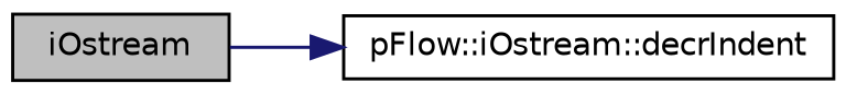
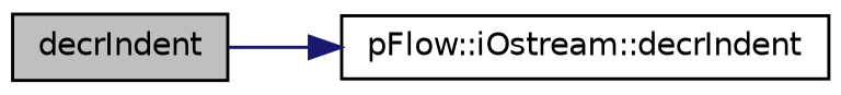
  digraph {
    rankdir=LR
    node [color=black fontname=Helvetica fontsize=10 shape=record style=filled]
-   n1 [fillcolor=grey75 fontcolor=black height=0.2 label=iOstream width=0.4]
+   n1 [fillcolor=grey75 fontcolor=black height=0.2 label=decrIndent width=0.4]
    n2 [fillcolor=white height=0.2 label="pFlow::iOstream::decrIndent" width=0.4]
    n1 -> n2 [color=midnightblue fontname=Helvetica fontsize=10 labelfontname=Helvetica labelfontsize=10 style=solid]
  }
